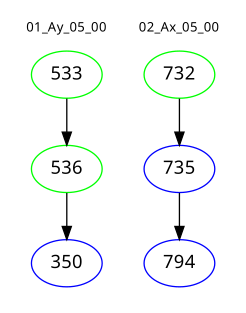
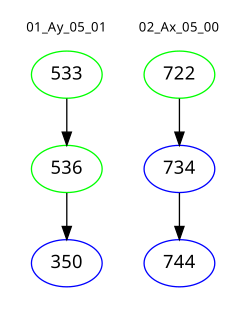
  digraph {
    fontname="Noto Sans"
    node [color=green fontname="Noto Sans"]
    edge [color=black fontname="Noto Sans"]
    n1 [label=533]
    n2 [label=536]
    n3 [color=blue label=350]
-   n4 [label=732]
-   n5 [color=blue label=735]
-   n6 [color=blue label=794]
+   n4 [label=722]
+   n5 [color=blue label=734]
+   n6 [color=blue label=744]
    subgraph cluster_1 {
      color=white
      fontsize=10
-     label="01_Ay_05_00"
+     label="01_Ay_05_01"
      n1
      n2
      n3
    }
    subgraph cluster_2 {
      color=white
      fontsize=10
      label="02_Ax_05_00"
      n4
      n5
      n6
    }
    n1 -> n2
    n2 -> n3
    n4 -> n5
    n5 -> n6
  }
